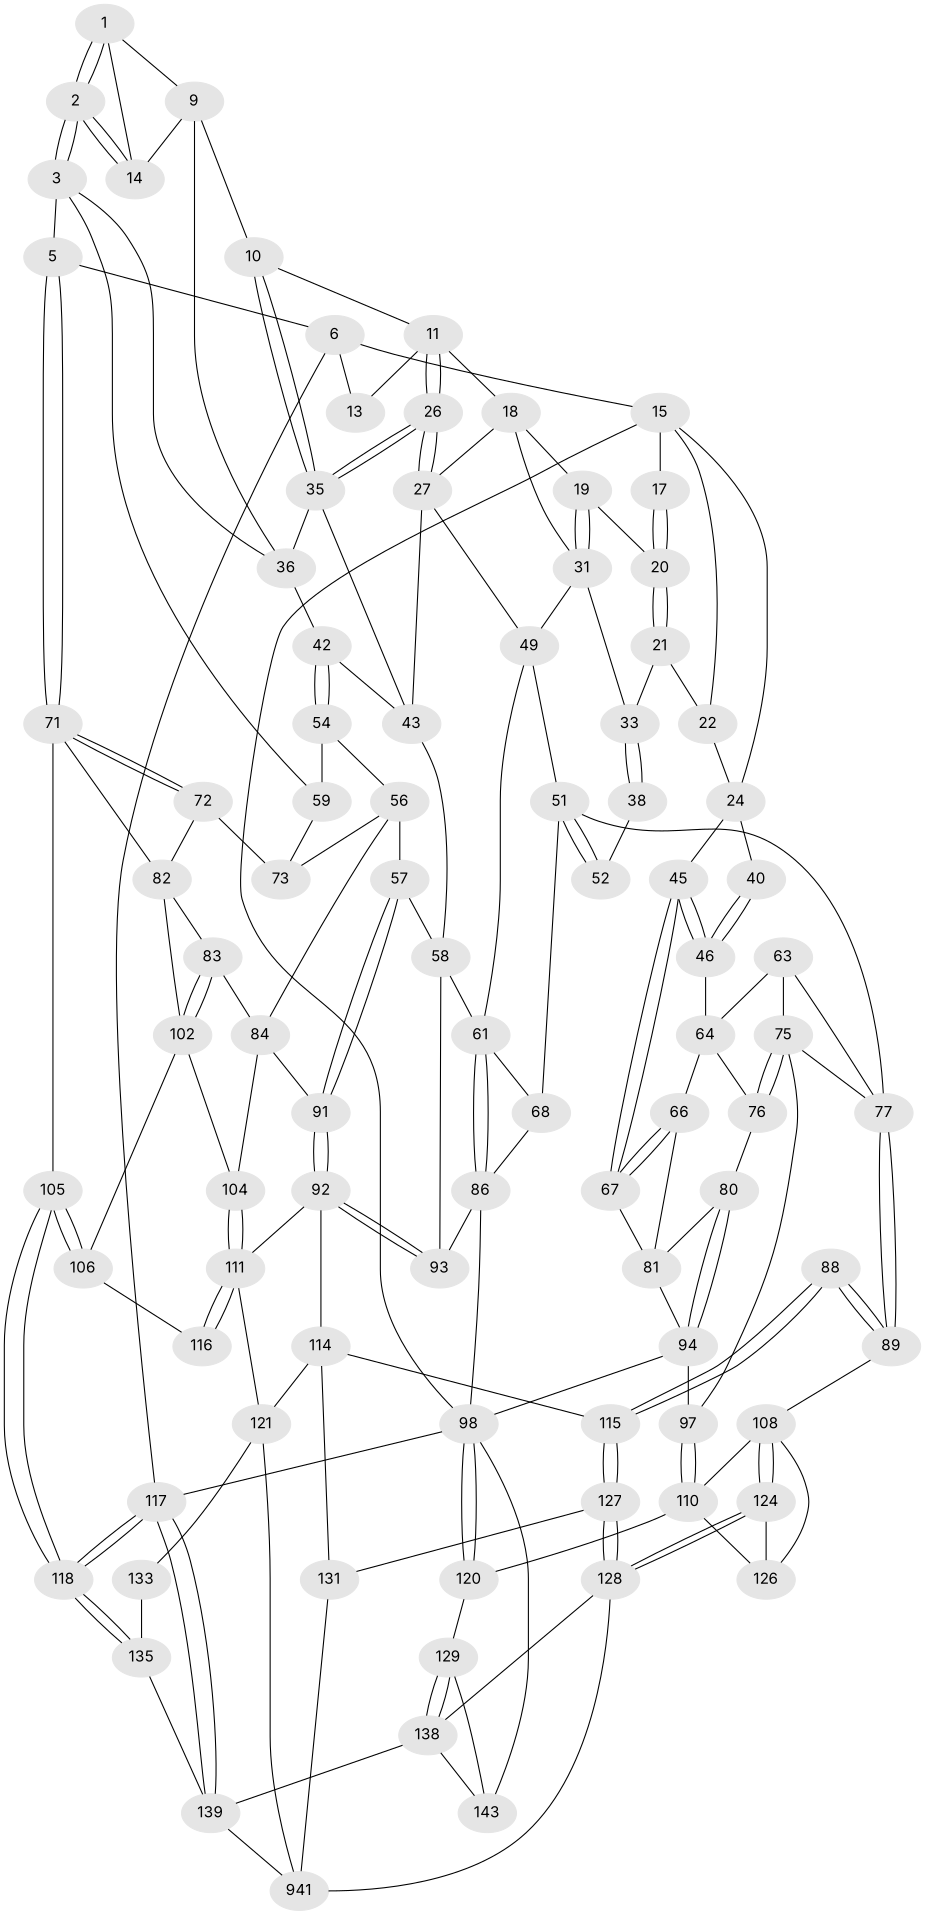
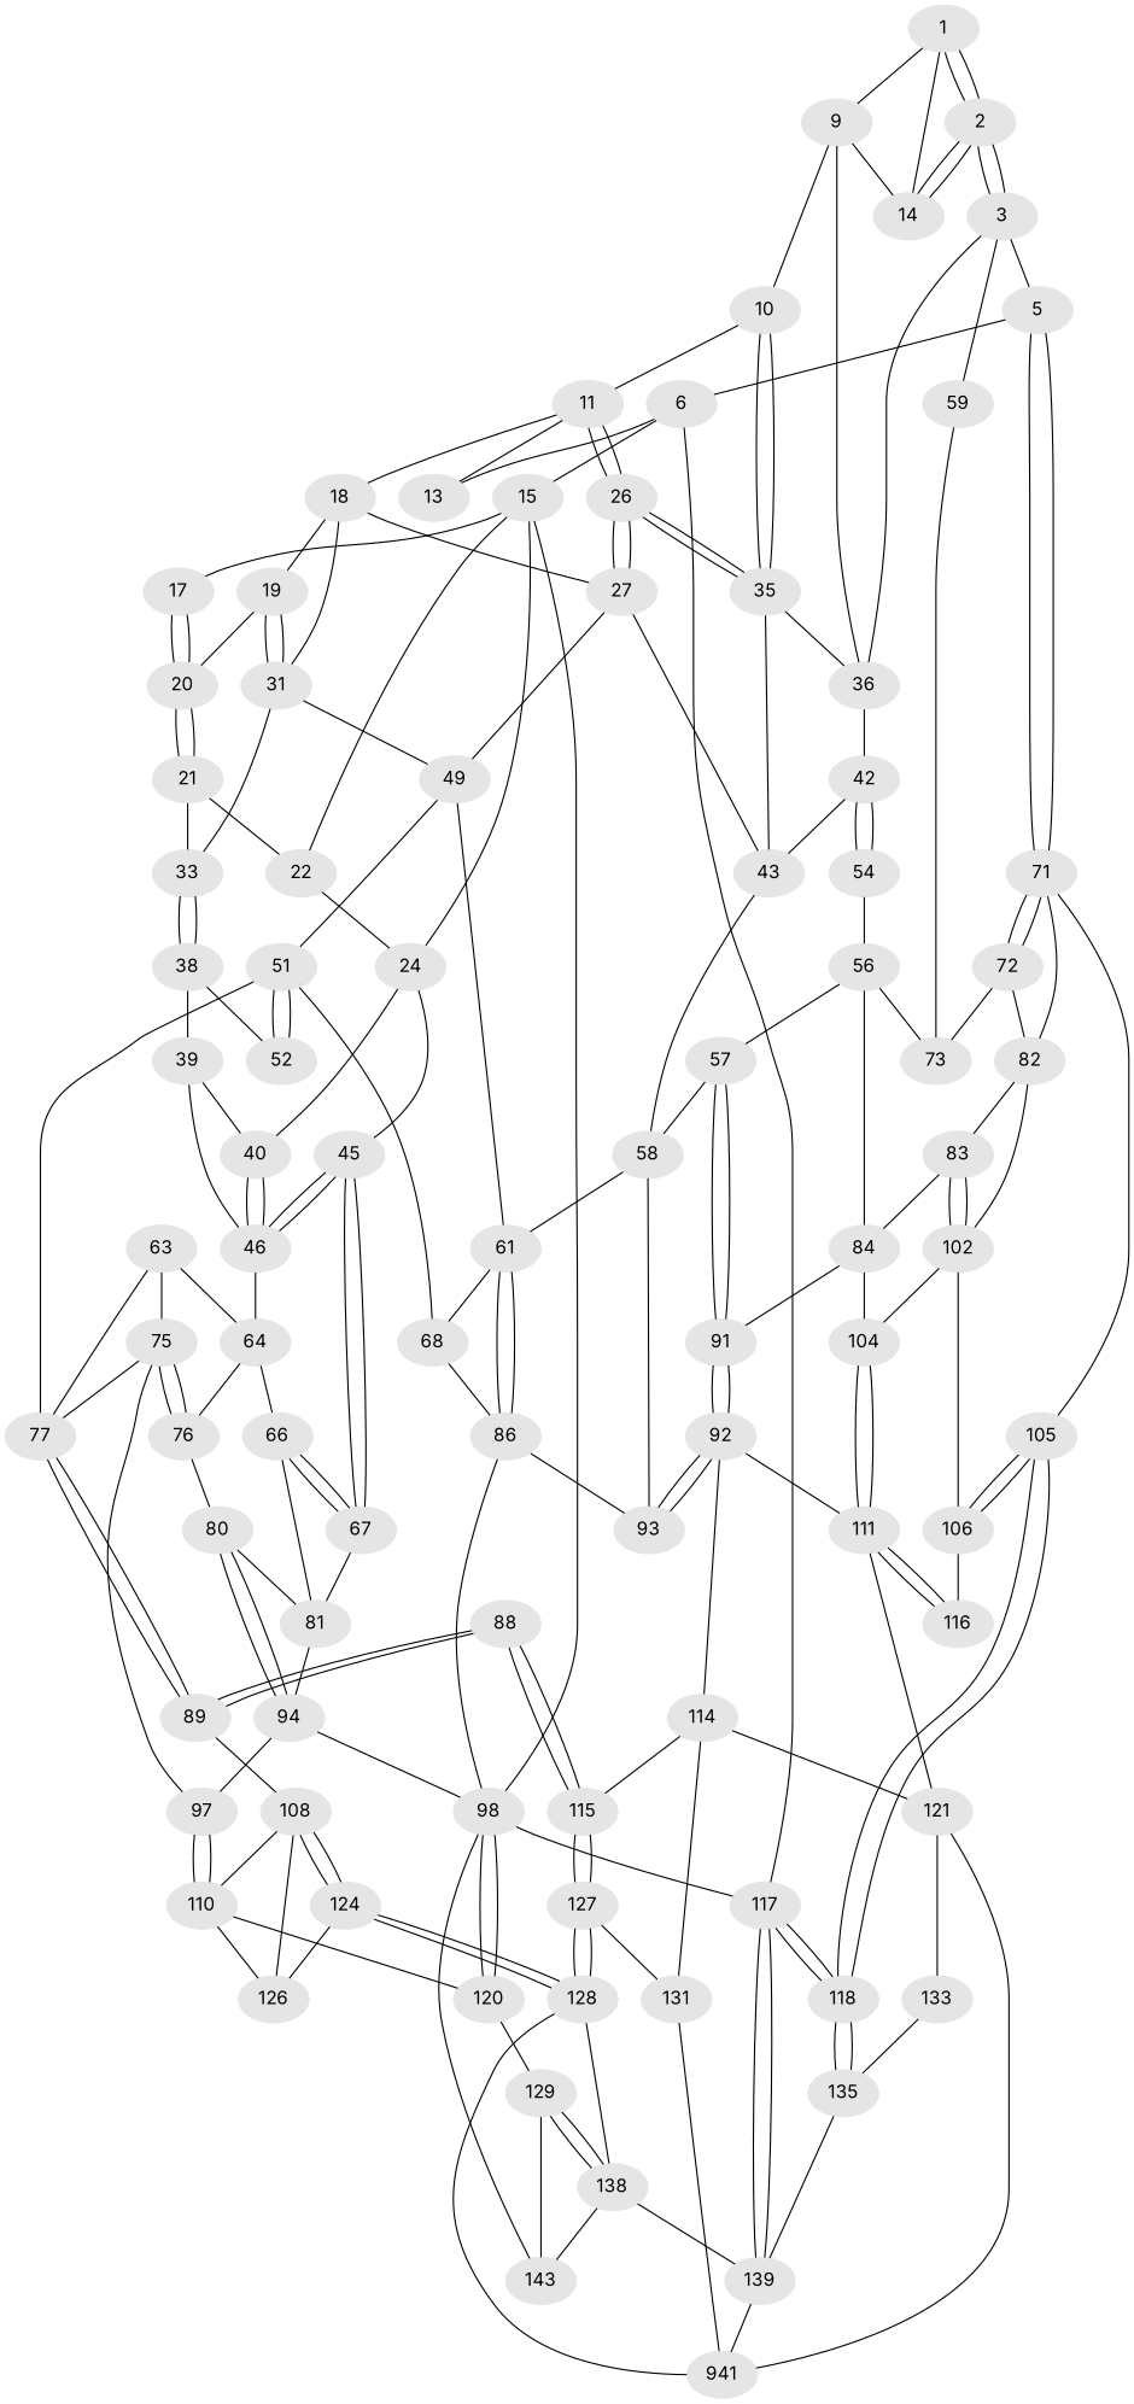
  graph {
    fontname=Inter
    node [color=gray90 fontname=Inter style=filled]
    edge [fontname=Inter]
    1 [super="+8"]
    2
    9 [super="+30"]
    14
    3 [super="+4"]
    36 [super="+41"]
    10
    5
    59 [super="+70"]
    6 [super="+7"]
    71 [super="+101"]
    42
    73
    13
    15 [super="+16"]
    117
    72
    82 [super="+100"]
    105
    17
    22 [super="+23"]
    24 [super="+25"]
    98 [super="+99"]
    118
    139 [super="+140"]
    11 [super="+12"]
    35 [super="+37"]
    18 [super="+29"]
    26
    43 [super="+44"]
    19
    27 [super="+28"]
    31 [super="+32"]
    20
    40
    45
    120
    143
    21 [super="+34"]
    49 [super="+50"]
    33
    38 [super="+53"]
    46 [super="+48"]
    67
    58 [super="+60"]
    51 [super="+69"]
    61 [super="+62"]
+   39 [super="+47"]
    52
    54 [super="+55"]
    64 [super="+65"]
    56 [super="+79"]
    93
    81 [super="+85"]
    66
    76
    68
    77 [super="+78"]
    86 [super="+87"]
    89
    63 [super="+74"]
    75 [super="+96"]
    57
    84 [super="+90"]
    91
    104
    92 [super="+113"]
    97
    80
    94 [super="+95"]
    83
    102 [super="+103"]
    106 [super="+107"]
    110 [super="+119"]
    108 [super="+109"]
    111 [super="+112"]
    88
    115
    127
    124 [super="+125"]
    126
    114 [super="+123"]
    116 [super="+132"]
    121 [super="+122"]
    131
    129 [super="+130"]
    135 [super="+136"]
    128 [super="+137"]
    133 [super="+134"]
    n90 [label=941 super="+142"]
    138 [super="+144"]
    1 -- 2
    1 -- 2
    1 -- 9
    1 -- 14
    2 -- 14
    2 -- 14
    2 -- 3
    2 -- 3
    9 -- 14
    9 -- 36
    9 -- 10
    3 -- 36
    3 -- 5
    3 -- 59
    36 -- 42
    10 -- 11
    10 -- 35
    10 -- 35
    5 -- 6
    5 -- 71
    5 -- 71
    59 -- 73
    6 -- 13
    6 -- 15
    6 -- 117
    71 -- 72
    71 -- 72
    71 -- 82
    71 -- 105
    42 -- 43
    42 -- 54
    42 -- 54
    15 -- 17
    15 -- 22
    15 -- 24
    15 -- 98
    117 -- 118
    117 -- 118
    117 -- 139
    117 -- 139
    72 -- 73
    72 -- 82
    82 -- 83
    82 -- 102
    105 -- 118
    105 -- 118
    105 -- 106
    105 -- 106
    17 -- 20
    17 -- 20
    22 -- 24
    24 -- 40
    24 -- 45
    98 -- 117
    98 -- 120
    98 -- 120
    98 -- 143
    118 -- 135
    118 -- 135
    139 -- n90
    11 -- 13
    11 -- 18
    11 -- 26
    11 -- 26
    35 -- 36
    35 -- 43
    18 -- 19
    18 -- 27
    18 -- 31
    26 -- 35
    26 -- 35
    26 -- 27
    26 -- 27
    43 -- 58
    19 -- 31
    19 -- 31
    19 -- 20
    27 -- 43
    27 -- 49
    31 -- 49
    31 -- 33
    20 -- 21
    20 -- 21
    40 -- 46
    40 -- 46
    45 -- 46
    45 -- 46
    45 -- 67
    45 -- 67
    120 -- 129
    21 -- 22 [weight=2]
    21 -- 33
    49 -- 51
    49 -- 61
    33 -- 38
    33 -- 38
+   38 -- 39 [weight=2]
    38 -- 52
    46 -- 64
    67 -- 81
    58 -- 61
    58 -- 93
    51 -- 52
    51 -- 52
    51 -- 68
    51 -- 77
    61 -- 68
    61 -- 86
    61 -- 86
-   54 -- 59 [weight=2]
+   39 -- 40
+   39 -- 46
    54 -- 56
    64 -- 66
    64 -- 76
    56 -- 73
    56 -- 57
    56 -- 84
    81 -- 94
    66 -- 67
    66 -- 67
    66 -- 81
    76 -- 80
    68 -- 86
    77 -- 89
    77 -- 89
    86 -- 98
    86 -- 93
    89 -- 108
    63 -- 64
    63 -- 77
    63 -- 75
    75 -- 76
    75 -- 76
    75 -- 77
    75 -- 97
    57 -- 58
    57 -- 91
    57 -- 91
    84 -- 91
    84 -- 104
    91 -- 92
    91 -- 92
    104 -- 111
    104 -- 111
    92 -- 93
    92 -- 93
    92 -- 111
    92 -- 114
    97 -- 110
    97 -- 110
    80 -- 81
    80 -- 94
    80 -- 94
    94 -- 98
    94 -- 97
    83 -- 84
    83 -- 102
    83 -- 102
    102 -- 104
    102 -- 106
    106 -- 116 [weight=2]
    110 -- 120
    110 -- 126
    108 -- 110
    108 -- 124
    108 -- 124
    108 -- 126
    111 -- 116
    111 -- 116
    111 -- 121
    88 -- 89
    88 -- 89
    88 -- 115
    88 -- 115
    115 -- 127
    115 -- 127
    127 -- 131
    127 -- 128
    127 -- 128
    124 -- 126
    124 -- 128
    124 -- 128
    114 -- 115
    114 -- 121
    114 -- 131
    121 -- 133
    121 -- n90
    131 -- n90
    129 -- 143
    129 -- 138
    129 -- 138
    135 -- 139
    128 -- n90
    128 -- 138
    133 -- 135 [weight=2]
    138 -- 139
    138 -- 143
  }
